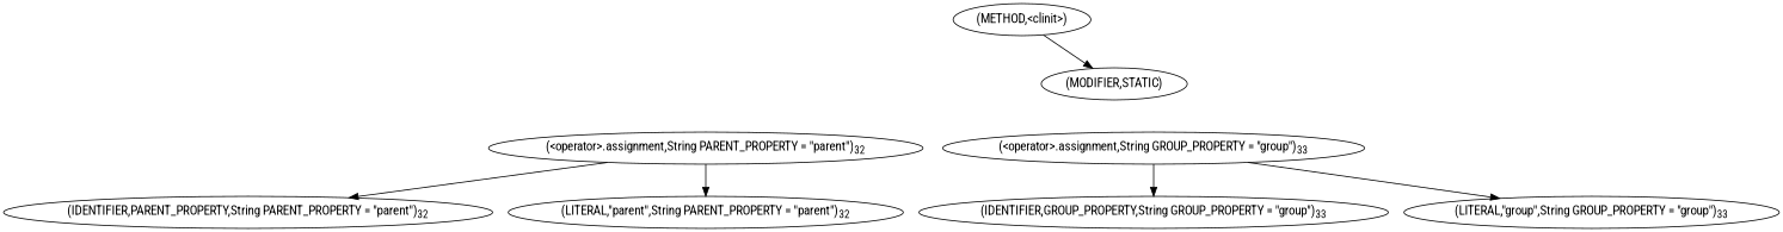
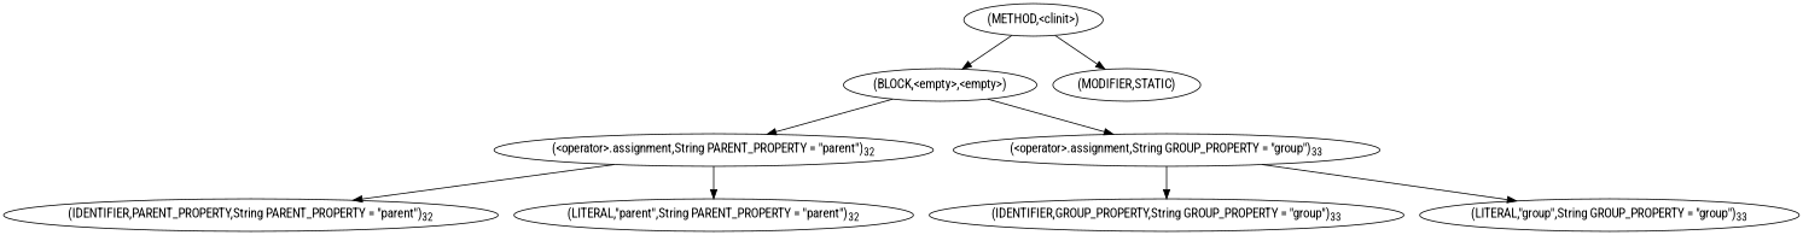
  digraph {
    fontname="Roboto Condensed"
    node [fontname="Roboto Condensed"]
    edge [fontname="Roboto Condensed"]
    n1 [label=<(METHOD,&lt;clinit&gt;)>]
+   n2 [label=<(BLOCK,&lt;empty&gt;,&lt;empty&gt;)>]
    n3 [label=<(MODIFIER,STATIC)>]
    n4 [label=<(&lt;operator&gt;.assignment,String PARENT_PROPERTY = &quot;parent&quot;)<SUB>32</SUB>>]
    n5 [label=<(&lt;operator&gt;.assignment,String GROUP_PROPERTY = &quot;group&quot;)<SUB>33</SUB>>]
    n6 [label=<(IDENTIFIER,PARENT_PROPERTY,String PARENT_PROPERTY = &quot;parent&quot;)<SUB>32</SUB>>]
    n7 [label=<(LITERAL,&quot;parent&quot;,String PARENT_PROPERTY = &quot;parent&quot;)<SUB>32</SUB>>]
    n8 [label=<(IDENTIFIER,GROUP_PROPERTY,String GROUP_PROPERTY = &quot;group&quot;)<SUB>33</SUB>>]
    n9 [label=<(LITERAL,&quot;group&quot;,String GROUP_PROPERTY = &quot;group&quot;)<SUB>33</SUB>>]
+   n1 -> n2
    n1 -> n3
+   n2 -> n4
+   n2 -> n5
    n4 -> n6
    n4 -> n7
    n5 -> n8
    n5 -> n9
  }
